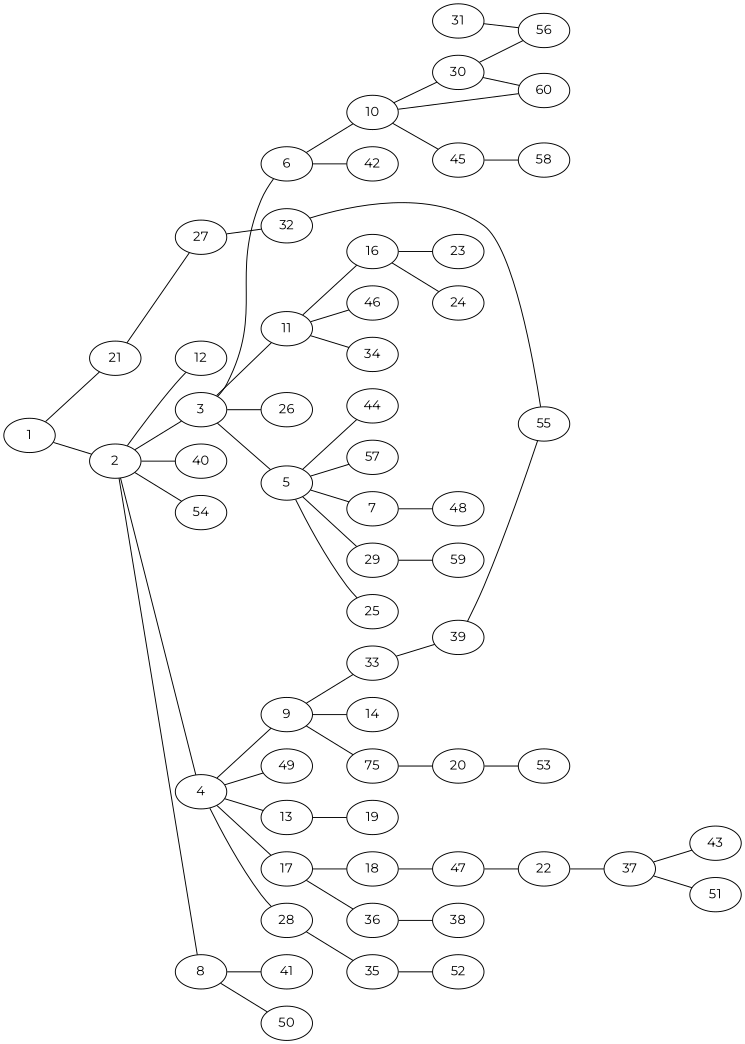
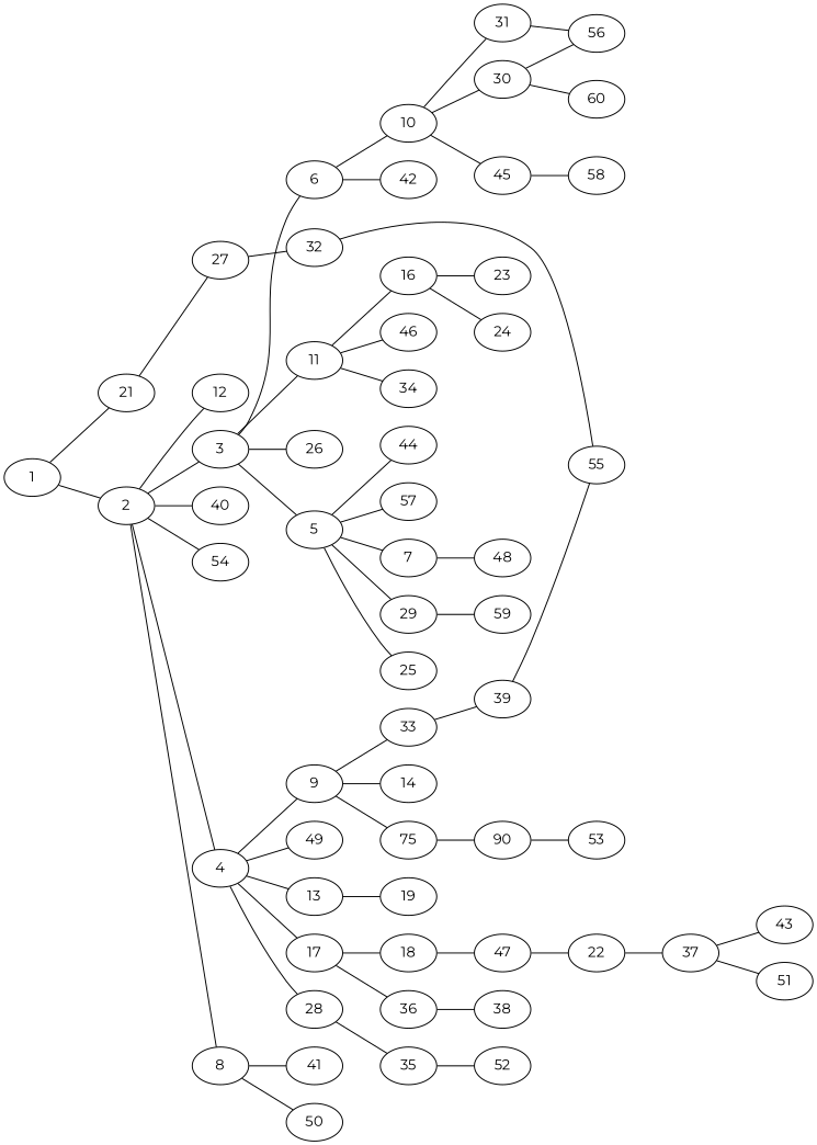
  graph {
    fontname=Montserrat
    rankdir=LR
    node [fontname=Montserrat]
    edge [fontname=Montserrat]
    1
    2
    21
    3
    4
    8
    12
    40
    54
    27
    5
    6
    11
    26
    9
    13
    17
    28
    49
    41
    50
    32
    7
    25
    29
    44
    57
    10
    42
    16
    34
    46
    14
    n34 [label=75]
    33
    19
    18
    36
    35
    48
    59
    30
    31
    45
    23
    24
-   20
+   20 [label=90]
    39
    47
    38
    52
    56
    60
    58
    53
    55
    22
    37
    43
    51
    1 -- 2
    1 -- 21
    2 -- 3
    2 -- 4
    2 -- 8
    2 -- 12
    2 -- 40
    2 -- 54
    21 -- 27
    3 -- 5
    3 -- 6
    3 -- 11
    3 -- 26
    4 -- 9
    4 -- 13
    4 -- 17
    4 -- 28
    4 -- 49
    8 -- 41
    8 -- 50
    27 -- 32
    5 -- 7
    5 -- 25
    5 -- 29
    5 -- 44
    5 -- 57
    6 -- 10
    6 -- 42
    11 -- 16
    11 -- 34
    11 -- 46
    9 -- 14
    9 -- n34
    9 -- 33
    13 -- 19
    17 -- 18
    17 -- 36
    28 -- 35
    32 -- 55
    7 -- 48
    29 -- 59
    10 -- 30
-   10 -- 60
+   10 -- 31
    10 -- 45
    16 -- 23
    16 -- 24
    n34 -- 20
    33 -- 39
    18 -- 47
    36 -- 38
    35 -- 52
    30 -- 56
    30 -- 60
    31 -- 56
    45 -- 58
    20 -- 53
    39 -- 55
    47 -- 22
    22 -- 37
    37 -- 43
    37 -- 51
  }
